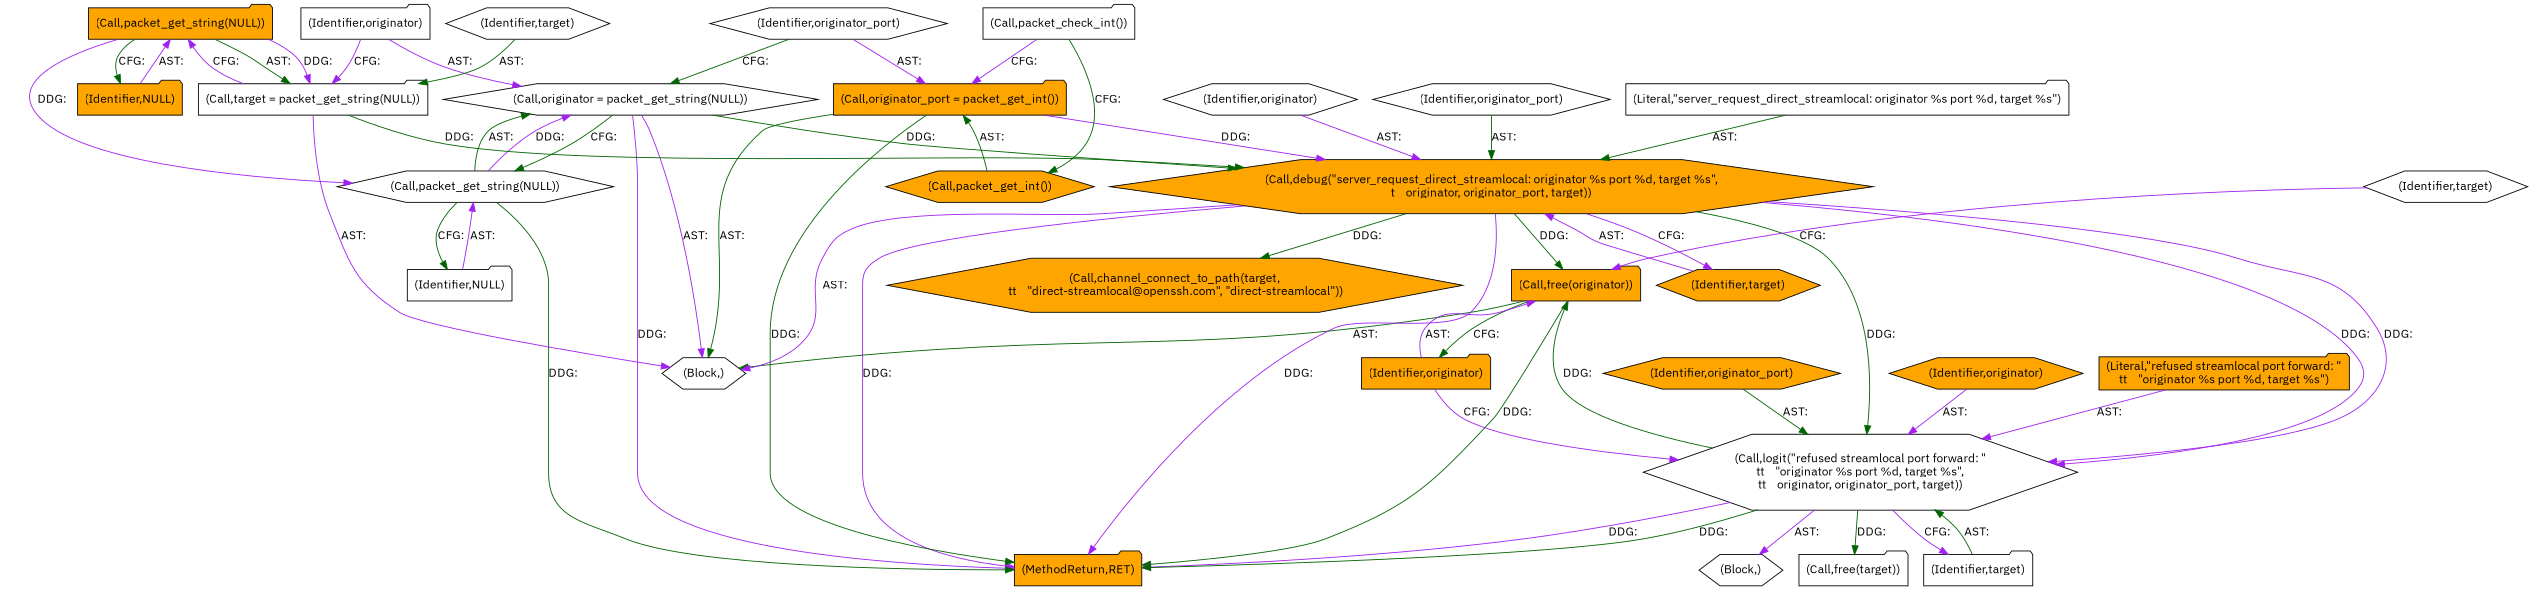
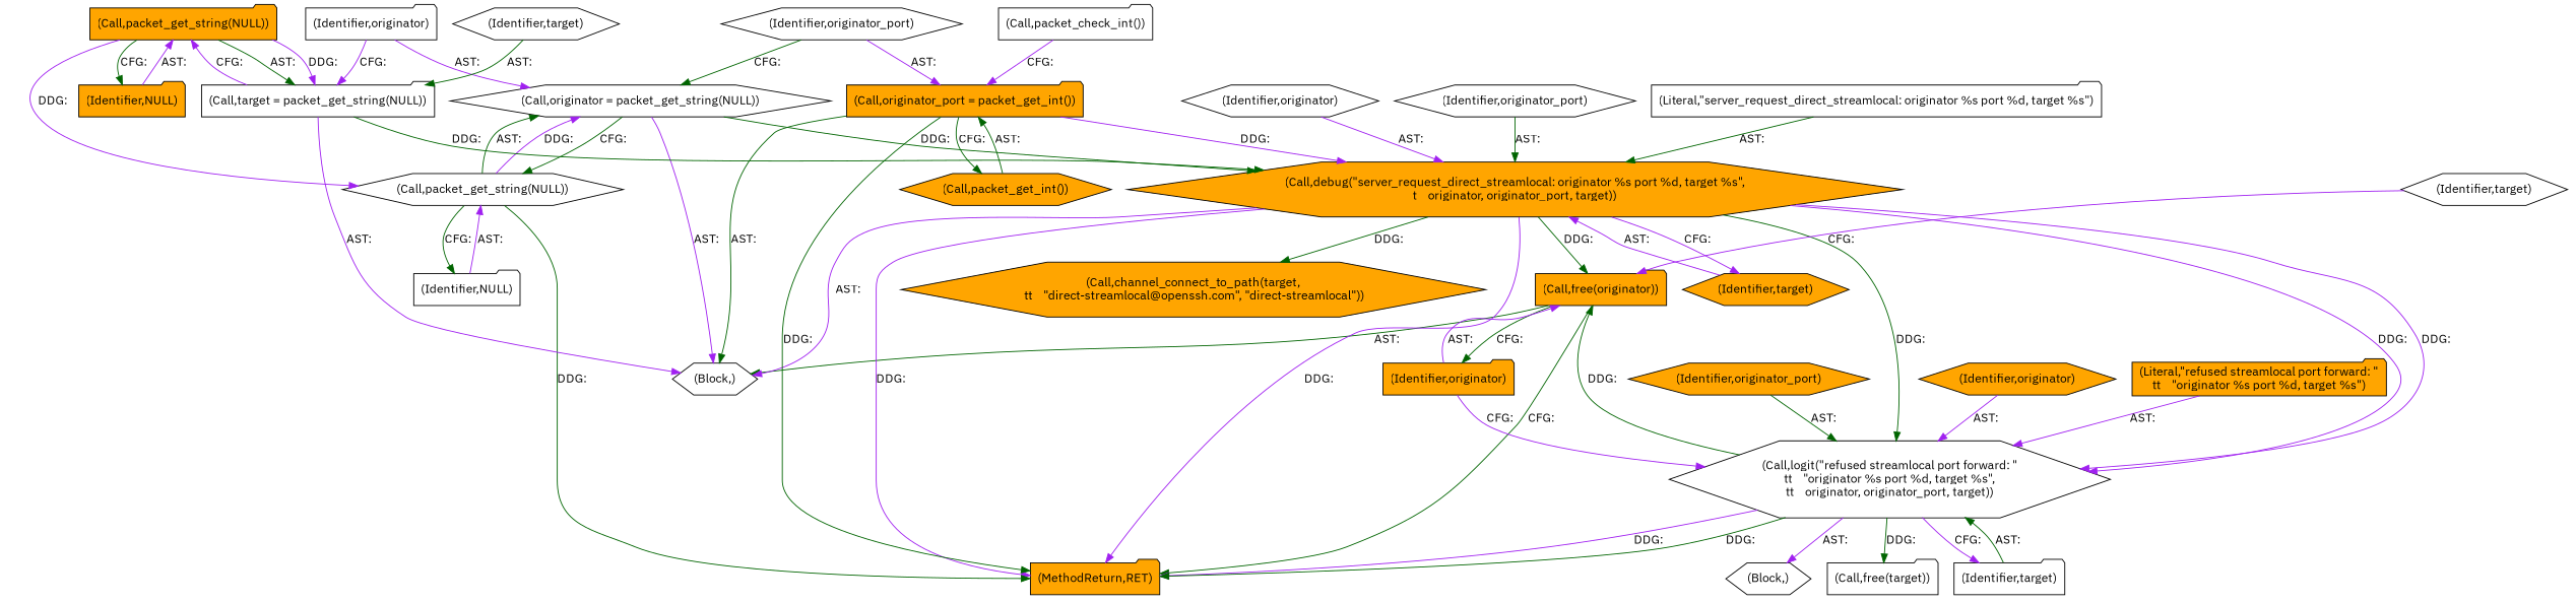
  digraph {
    fontname="IBM Plex Sans"
    node [fillcolor=white fontname="IBM Plex Sans" shape=hexagon style=filled]
    edge [color=purple fontname="IBM Plex Sans"]
    n1 [fillcolor=orange label="(Call,free(originator))" shape=folder]
    n2 [fillcolor=orange label="(Identifier,originator)" shape=folder]
    n3 [label="(Block,)"]
    n4 [fillcolor=orange label="(MethodReturn,RET)" shape=folder]
    n5 [label="(Call,logit(\"refused streamlocal port forward: \"\n\t\t    \"originator %s port %d, target %s\",\n\t\t    originator, originator_port, target))"]
    n6 [fillcolor=orange label="(Call,debug(\"server_request_direct_streamlocal: originator %s port %d, target %s\",\n\t    originator, originator_port, target))"]
    n7 [fillcolor=orange label="(Call,channel_connect_to_path(target,\n \t\t    \"direct-streamlocal@openssh.com\", \"direct-streamlocal\"))"]
    n8 [fillcolor=orange label="(Identifier,target)"]
    n9 [label="(Call,free(target))" shape=folder]
    n10 [label="(Identifier,target)" shape=folder]
    n11 [label="(Block,)"]
    n12 [label="(Call,originator = packet_get_string(NULL))"]
    n13 [label="(Call,packet_get_string(NULL))"]
    n14 [label="(Identifier,NULL)" shape=folder]
    n15 [fillcolor=orange label="(Call,packet_get_string(NULL))" shape=folder]
    n16 [label="(Call,target = packet_get_string(NULL))" shape=folder]
    n17 [fillcolor=orange label="(Identifier,NULL)" shape=folder]
    n18 [fillcolor=orange label="(Call,originator_port = packet_get_int())" shape=folder]
    n19 [fillcolor=orange label="(Call,packet_get_int())"]
    n20 [label="(Identifier,target)"]
    n21 [label="(Identifier,originator_port)"]
    n22 [label="(Identifier,originator)"]
    n23 [fillcolor=orange label="(Identifier,originator_port)"]
    n24 [label="(Call,packet_check_int())" shape=folder]
    n25 [fillcolor=orange label="(Identifier,originator)"]
    n26 [label="(Identifier,originator_port)"]
    n27 [label="(Literal,\"server_request_direct_streamlocal: originator %s port %d, target %s\")" shape=folder]
    n28 [label="(Identifier,originator)" shape=folder]
    n29 [fillcolor=orange label="(Literal,\"refused streamlocal port forward: \"\n\t\t    \"originator %s port %d, target %s\")" shape=folder]
    n30 [label="(Identifier,target)"]
    n1 -> n2 [color=darkgreen label="CFG: "]
    n1 -> n3 [color=darkgreen label="AST: "]
-   n1 -> n4 [color=darkgreen label="DDG: "]
+   n1 -> n4 [color=darkgreen label="CFG: "]
    n2 -> n1 [label="AST: "]
    n2 -> n5 [label="CFG: "]
    n5 -> n1 [color=darkgreen label="DDG: "]
    n5 -> n4 [label="DDG: "]
    n5 -> n4 [color=darkgreen label="DDG: "]
    n5 -> n9 [color=darkgreen label="DDG: "]
    n5 -> n10 [label="CFG: "]
    n5 -> n11 [label="AST: "]
    n6 -> n1 [color=darkgreen label="DDG: "]
    n6 -> n3 [label="AST: "]
    n6 -> n4 [label="DDG: "]
    n6 -> n4 [label="DDG: "]
    n6 -> n5 [label="DDG: "]
    n6 -> n5 [label="DDG: "]
    n6 -> n5 [color=darkgreen label="DDG: "]
    n6 -> n7 [color=darkgreen label="DDG: "]
    n6 -> n8 [label="CFG: "]
    n8 -> n6 [label="AST: "]
    n10 -> n5 [color=darkgreen label="AST: "]
    n12 -> n3 [label="AST: "]
-   n12 -> n4 [label="DDG: "]
    n12 -> n6 [color=darkgreen label="DDG: "]
    n12 -> n13 [color=darkgreen label="CFG: "]
    n13 -> n4 [color=darkgreen label="DDG: "]
    n13 -> n12 [color=darkgreen label="AST: "]
    n13 -> n12 [label="DDG: "]
    n13 -> n14 [color=darkgreen label="CFG: "]
    n14 -> n13 [label="AST: "]
    n15 -> n13 [label="DDG: "]
    n15 -> n16 [color=darkgreen label="AST: "]
    n15 -> n16 [label="DDG: "]
    n15 -> n17 [color=darkgreen label="CFG: "]
    n16 -> n3 [label="AST: "]
    n16 -> n6 [color=darkgreen label="DDG: "]
    n16 -> n15 [label="CFG: "]
    n17 -> n15 [label="AST: "]
    n18 -> n3 [color=darkgreen label="AST: "]
    n18 -> n4 [color=darkgreen label="DDG: "]
    n18 -> n6 [label="DDG: "]
-   n24 -> n19 [color=darkgreen label="CFG: "]
+   n18 -> n19 [color=darkgreen label="CFG: "]
    n19 -> n18 [color=darkgreen label="AST: "]
    n20 -> n1 [label="CFG: "]
    n21 -> n12 [color=darkgreen label="CFG: "]
    n21 -> n18 [label="AST: "]
    n22 -> n6 [label="AST: "]
    n23 -> n5 [color=darkgreen label="AST: "]
    n24 -> n18 [label="CFG: "]
    n25 -> n5 [label="AST: "]
    n26 -> n6 [color=darkgreen label="AST: "]
    n27 -> n6 [color=darkgreen label="AST: "]
    n28 -> n12 [label="AST: "]
    n28 -> n16 [label="CFG: "]
    n29 -> n5 [label="AST: "]
    n30 -> n16 [color=darkgreen label="AST: "]
  }
